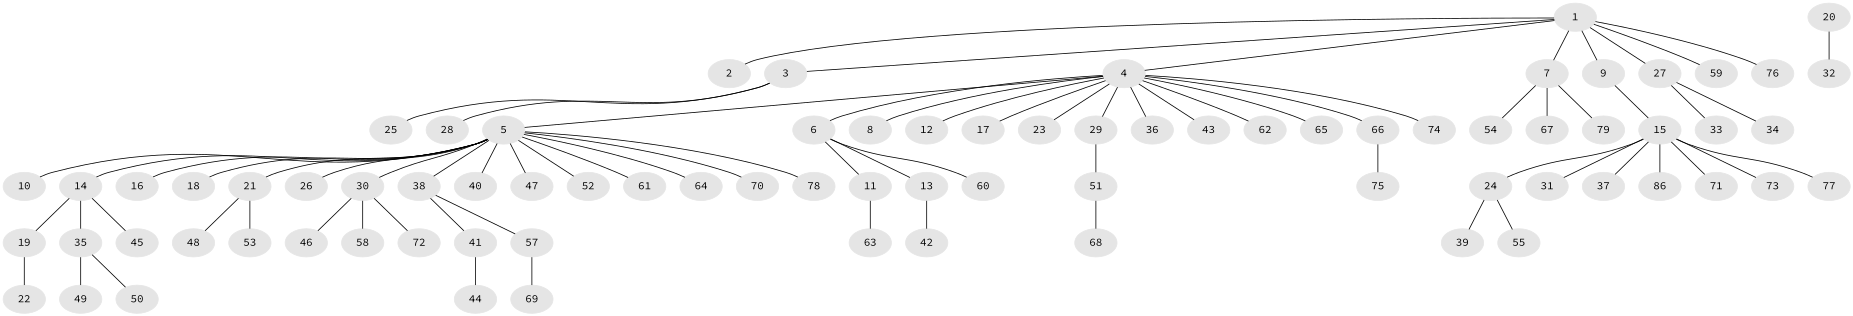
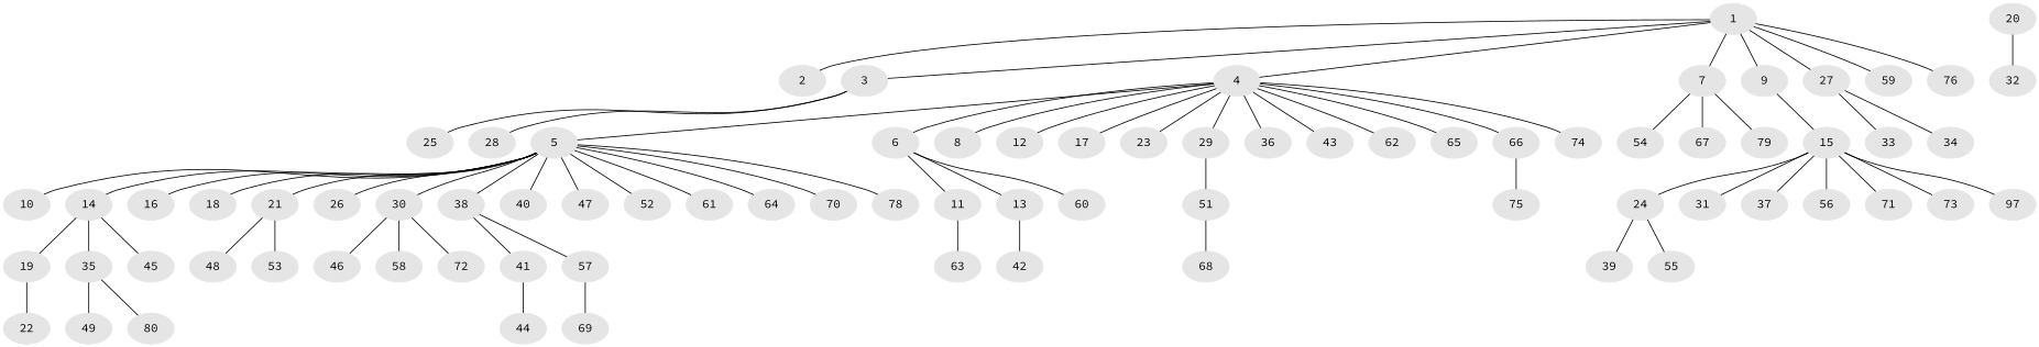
  graph {
    fontname="Source Code Pro"
    node [color=gray90 fontname="Source Code Pro" style=filled]
    edge [fontname="Source Code Pro"]
    1
    2
    3
    4
    7
    9
    27
    59
    76
    25
    28
    5
    6
    8
    12
    17
    23
    29
    36
    43
    62
    65
    66
    74
    54
    67
    79
    15
    33
    34
    10
    14
    16
    18
    21
    26
    30
    38
    40
    47
    52
    61
    64
    70
    78
    11
    13
    60
    51
    75
    19
    35
    45
    48
    53
    46
    58
    72
    41
    57
    63
    42
    20
    32
    24
    31
    37
-   56 [label=86]
+   56
    71
    73
-   77
+   77 [label=97]
    22
    49
-   50
+   50 [label=80]
    39
    55
    68
    44
    69
    1 -- 2
    1 -- 3
    1 -- 4
    1 -- 7
    1 -- 9
    1 -- 27
    1 -- 59
    1 -- 76
    3 -- 25
    3 -- 28
    4 -- 5
    4 -- 6
    4 -- 8
    4 -- 12
    4 -- 17
    4 -- 23
    4 -- 29
    4 -- 36
    4 -- 43
    4 -- 62
    4 -- 65
    4 -- 66
    4 -- 74
    7 -- 54
    7 -- 67
    7 -- 79
    9 -- 15
    27 -- 33
    27 -- 34
    5 -- 10
    5 -- 14
    5 -- 16
    5 -- 18
    5 -- 21
    5 -- 26
    5 -- 30
    5 -- 38
    5 -- 40
    5 -- 47
    5 -- 52
    5 -- 61
    5 -- 64
    5 -- 70
    5 -- 78
    6 -- 11
    6 -- 13
    6 -- 60
    29 -- 51
    66 -- 75
    15 -- 24
    15 -- 31
    15 -- 37
    15 -- 56
    15 -- 71
    15 -- 73
    15 -- 77
    14 -- 19
    14 -- 35
    14 -- 45
    21 -- 48
    21 -- 53
    30 -- 46
    30 -- 58
    30 -- 72
    38 -- 41
    38 -- 57
    11 -- 63
    13 -- 42
    51 -- 68
    19 -- 22
    35 -- 49
    35 -- 50
    41 -- 44
    57 -- 69
    20 -- 32
    24 -- 39
    24 -- 55
  }
